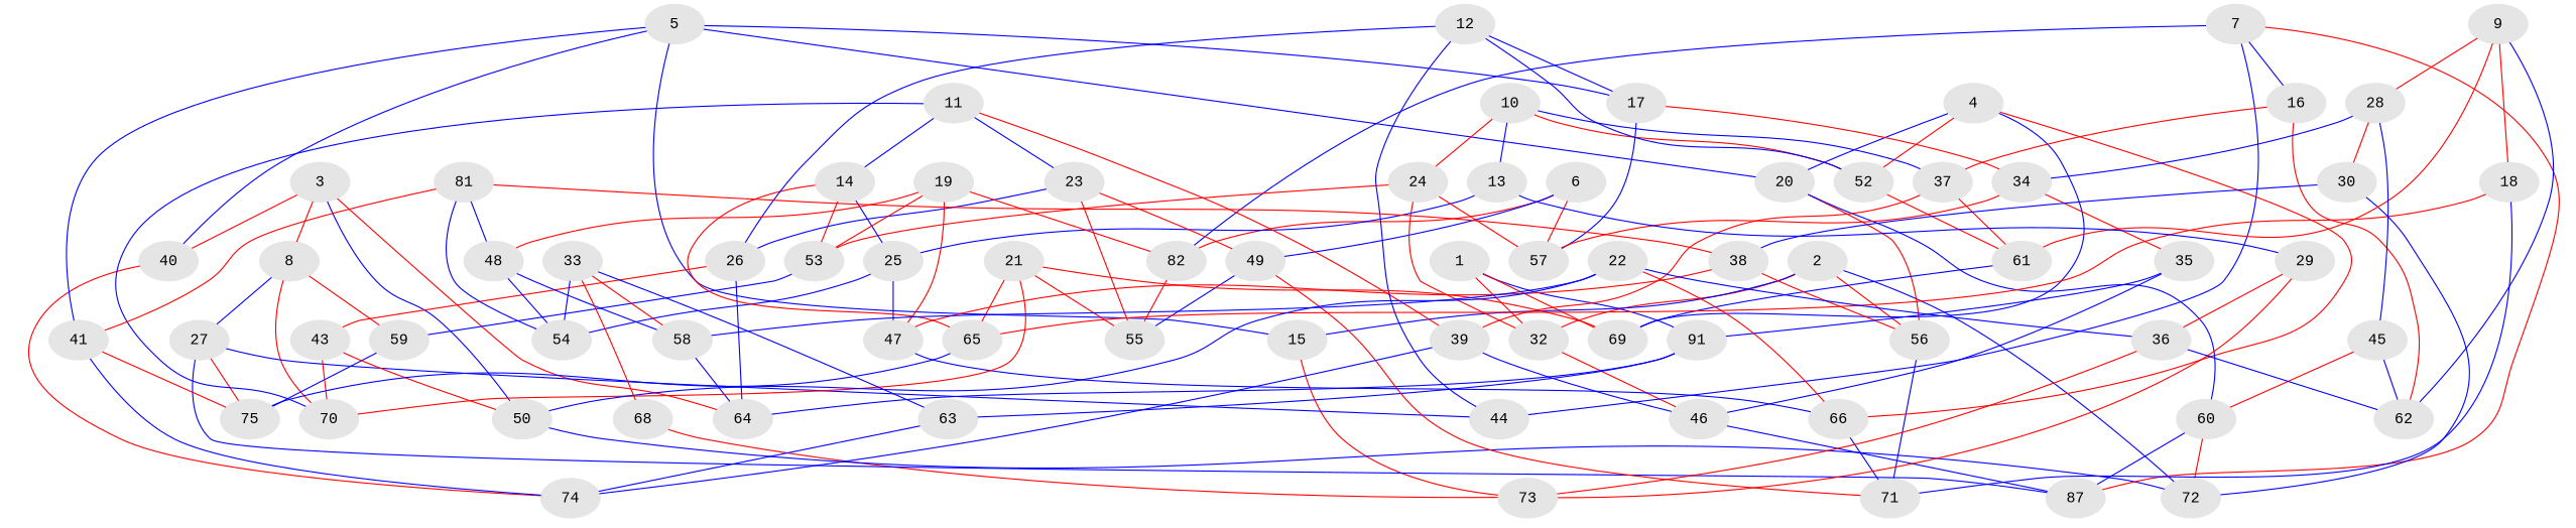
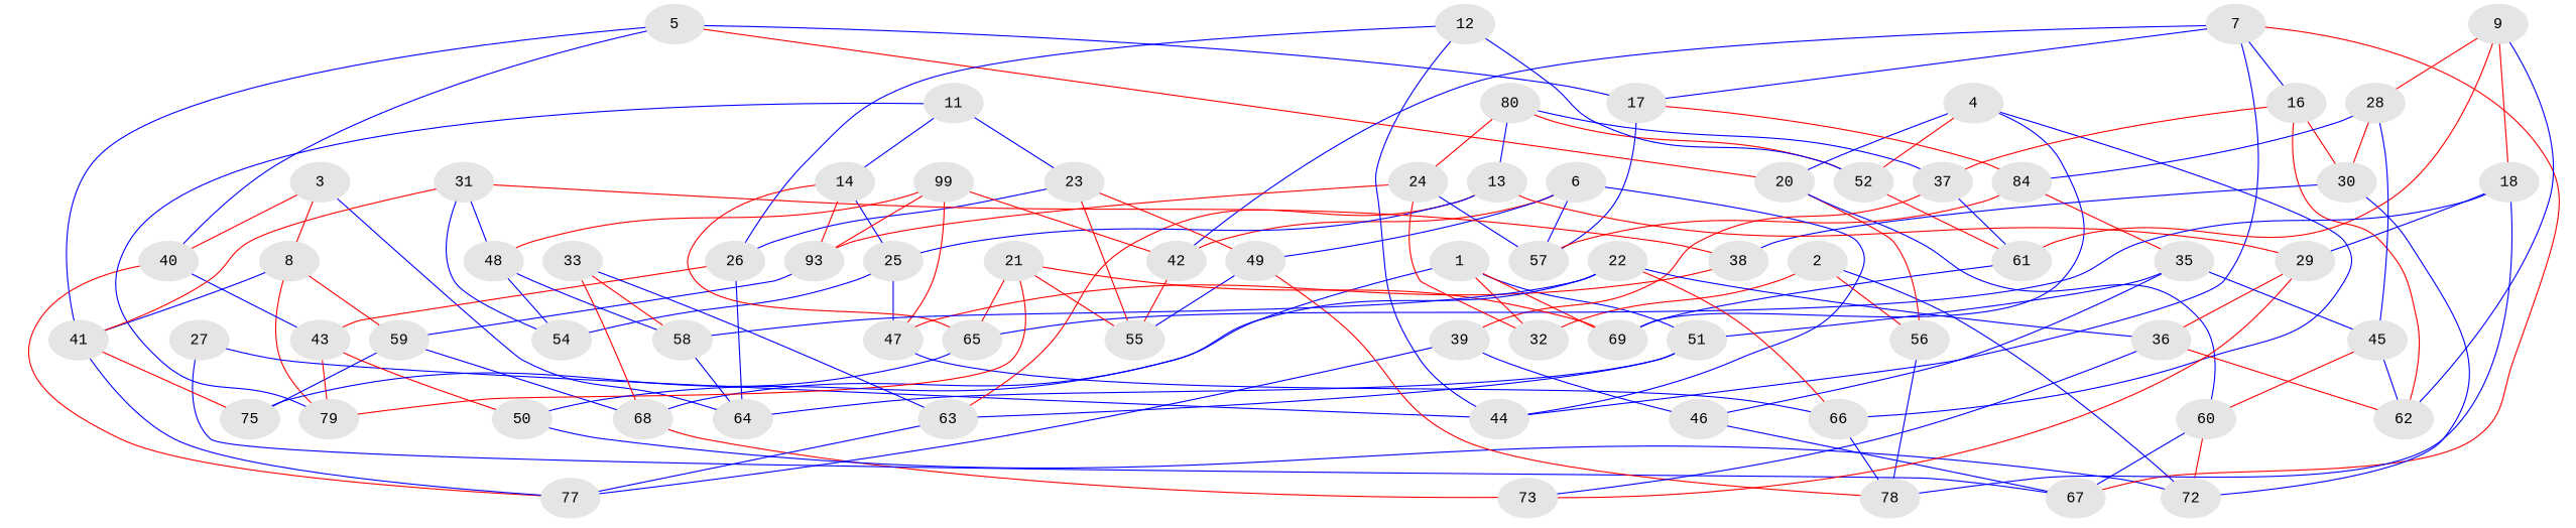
  graph {
    fontname="Liberation Mono"
    node [color=gray90 fontname="Liberation Mono" style=filled]
    edge [color=blue fontname="Liberation Mono"]
    1
    32
-   51 [label=91]
+   51
    68
    69
    46
    64
    63
    73
    2
-   15
    56
    72
-   71
+   71 [label=78]
    3
    8
    40
    50
    27
    59
-   70
+   70 [label=79]
    43
-   74
+   74 [label=77]
    4
    20
    52
    66
    60
    61
    5
    17
    41
    57
-   34
+   34 [label=84]
    75
    6
-   42 [label=82]
+   42
    44
    49
    55
    7
    16
-   67 [label=87]
+   67
    62
    37
    30
    9
    18
    28
    29
    65
    45
-   10
+   10 [label=80]
    13
    24
    25
-   53
+   53 [label=93]
    39
    11
    14
    23
    26
    12
    47
    54
    36
    38
    35
-   19
+   19 [label=99]
    48
    58
    21
    22
-   31 [label=81]
+   31
    33
    1 -- 32 [color=red]
    1 -- 51
+   1 -- 68
    1 -- 69 [color=red]
-   32 -- 46 [color=red]
    51 -- 64
    51 -- 63
    68 -- 73 [color=red]
    46 -- 67
    63 -- 74
    2 -- 32 [color=red]
-   2 -- 15
    2 -- 56 [color=red]
    2 -- 72
-   15 -- 73 [color=red]
    56 -- 71
-   3 -- 64 [color=red]
+   3 -- 64
    3 -- 8 [color=red]
    3 -- 40 [color=red]
-   3 -- 50
-   8 -- 27
+   8 -- 41
    8 -- 59 [color=red]
    8 -- 70 [color=red]
+   40 -- 43
    40 -- 74 [color=red]
    50 -- 72
-   27 -- 75 [color=red]
    27 -- 44
    27 -- 67
+   59 -- 68
    59 -- 75
    43 -- 50 [color=red]
    43 -- 70 [color=red]
    4 -- 69
    4 -- 20
    4 -- 52 [color=red]
-   4 -- 66 [color=red]
+   4 -- 66
    20 -- 56 [color=red]
    20 -- 60
    52 -- 61 [color=red]
    66 -- 71
    60 -- 72 [color=red]
    60 -- 67
    61 -- 69
-   5 -- 15
    5 -- 40
-   5 -- 20
+   5 -- 20 [color=red]
    5 -- 17
    5 -- 41
    17 -- 57
    17 -- 34 [color=red]
    41 -- 74
    41 -- 75 [color=red]
    34 -- 57 [color=red]
    34 -- 35 [color=red]
-   6 -- 57 [color=red]
+   6 -- 57
    6 -- 42 [color=red]
+   6 -- 44
    6 -- 49
    42 -- 55 [color=red]
    49 -- 71 [color=red]
    49 -- 55
    7 -- 42
    7 -- 44
    7 -- 16
    7 -- 67 [color=red]
    16 -- 62 [color=red]
    16 -- 37 [color=red]
-   37 -- 61 [color=red]
+   16 -- 30 [color=red]
+   37 -- 61
    37 -- 39 [color=red]
    30 -- 72
    30 -- 38
    9 -- 61 [color=red]
    9 -- 62
    9 -- 18 [color=red]
    9 -- 28 [color=red]
    18 -- 71
-   18 -- 65 [color=red]
+   18 -- 29
+   18 -- 65
    28 -- 34
    28 -- 30 [color=red]
    28 -- 45
    29 -- 73 [color=red]
    29 -- 36 [color=red]
    65 -- 75
    45 -- 60 [color=red]
    45 -- 62
    10 -- 52 [color=red]
    10 -- 37
    10 -- 13
    10 -- 24 [color=red]
-   13 -- 29
+   13 -- 63 [color=red]
+   13 -- 29 [color=red]
    13 -- 25
    24 -- 32 [color=red]
-   24 -- 57 [color=red]
+   24 -- 57
    24 -- 53 [color=red]
    25 -- 47
    25 -- 54
    53 -- 59
    39 -- 46
    39 -- 74
    11 -- 70
-   11 -- 39 [color=red]
    11 -- 14
    11 -- 23
    14 -- 65 [color=red]
    14 -- 25
    14 -- 53 [color=red]
    23 -- 49 [color=red]
    23 -- 55 [color=red]
    23 -- 26
    26 -- 64
    26 -- 43 [color=red]
    12 -- 52
-   12 -- 17
+   7 -- 17
    12 -- 44
    12 -- 26
    47 -- 66
-   36 -- 73 [color=red]
-   36 -- 62
-   38 -- 56 [color=red]
+   36 -- 73
+   36 -- 62 [color=red]
    38 -- 47 [color=red]
    35 -- 51
    35 -- 46
+   35 -- 45
    19 -- 42 [color=red]
    19 -- 53 [color=red]
    19 -- 47 [color=red]
    19 -- 48 [color=red]
    48 -- 54
    48 -- 58
    58 -- 64
    21 -- 69 [color=red]
    21 -- 70 [color=red]
    21 -- 55 [color=red]
    21 -- 65 [color=red]
    22 -- 50
    22 -- 66 [color=red]
    22 -- 36
    22 -- 58
    31 -- 41 [color=red]
    31 -- 54
    31 -- 38 [color=red]
    31 -- 48
    33 -- 68 [color=red]
    33 -- 63
-   33 -- 54
    33 -- 58 [color=red]
  }
